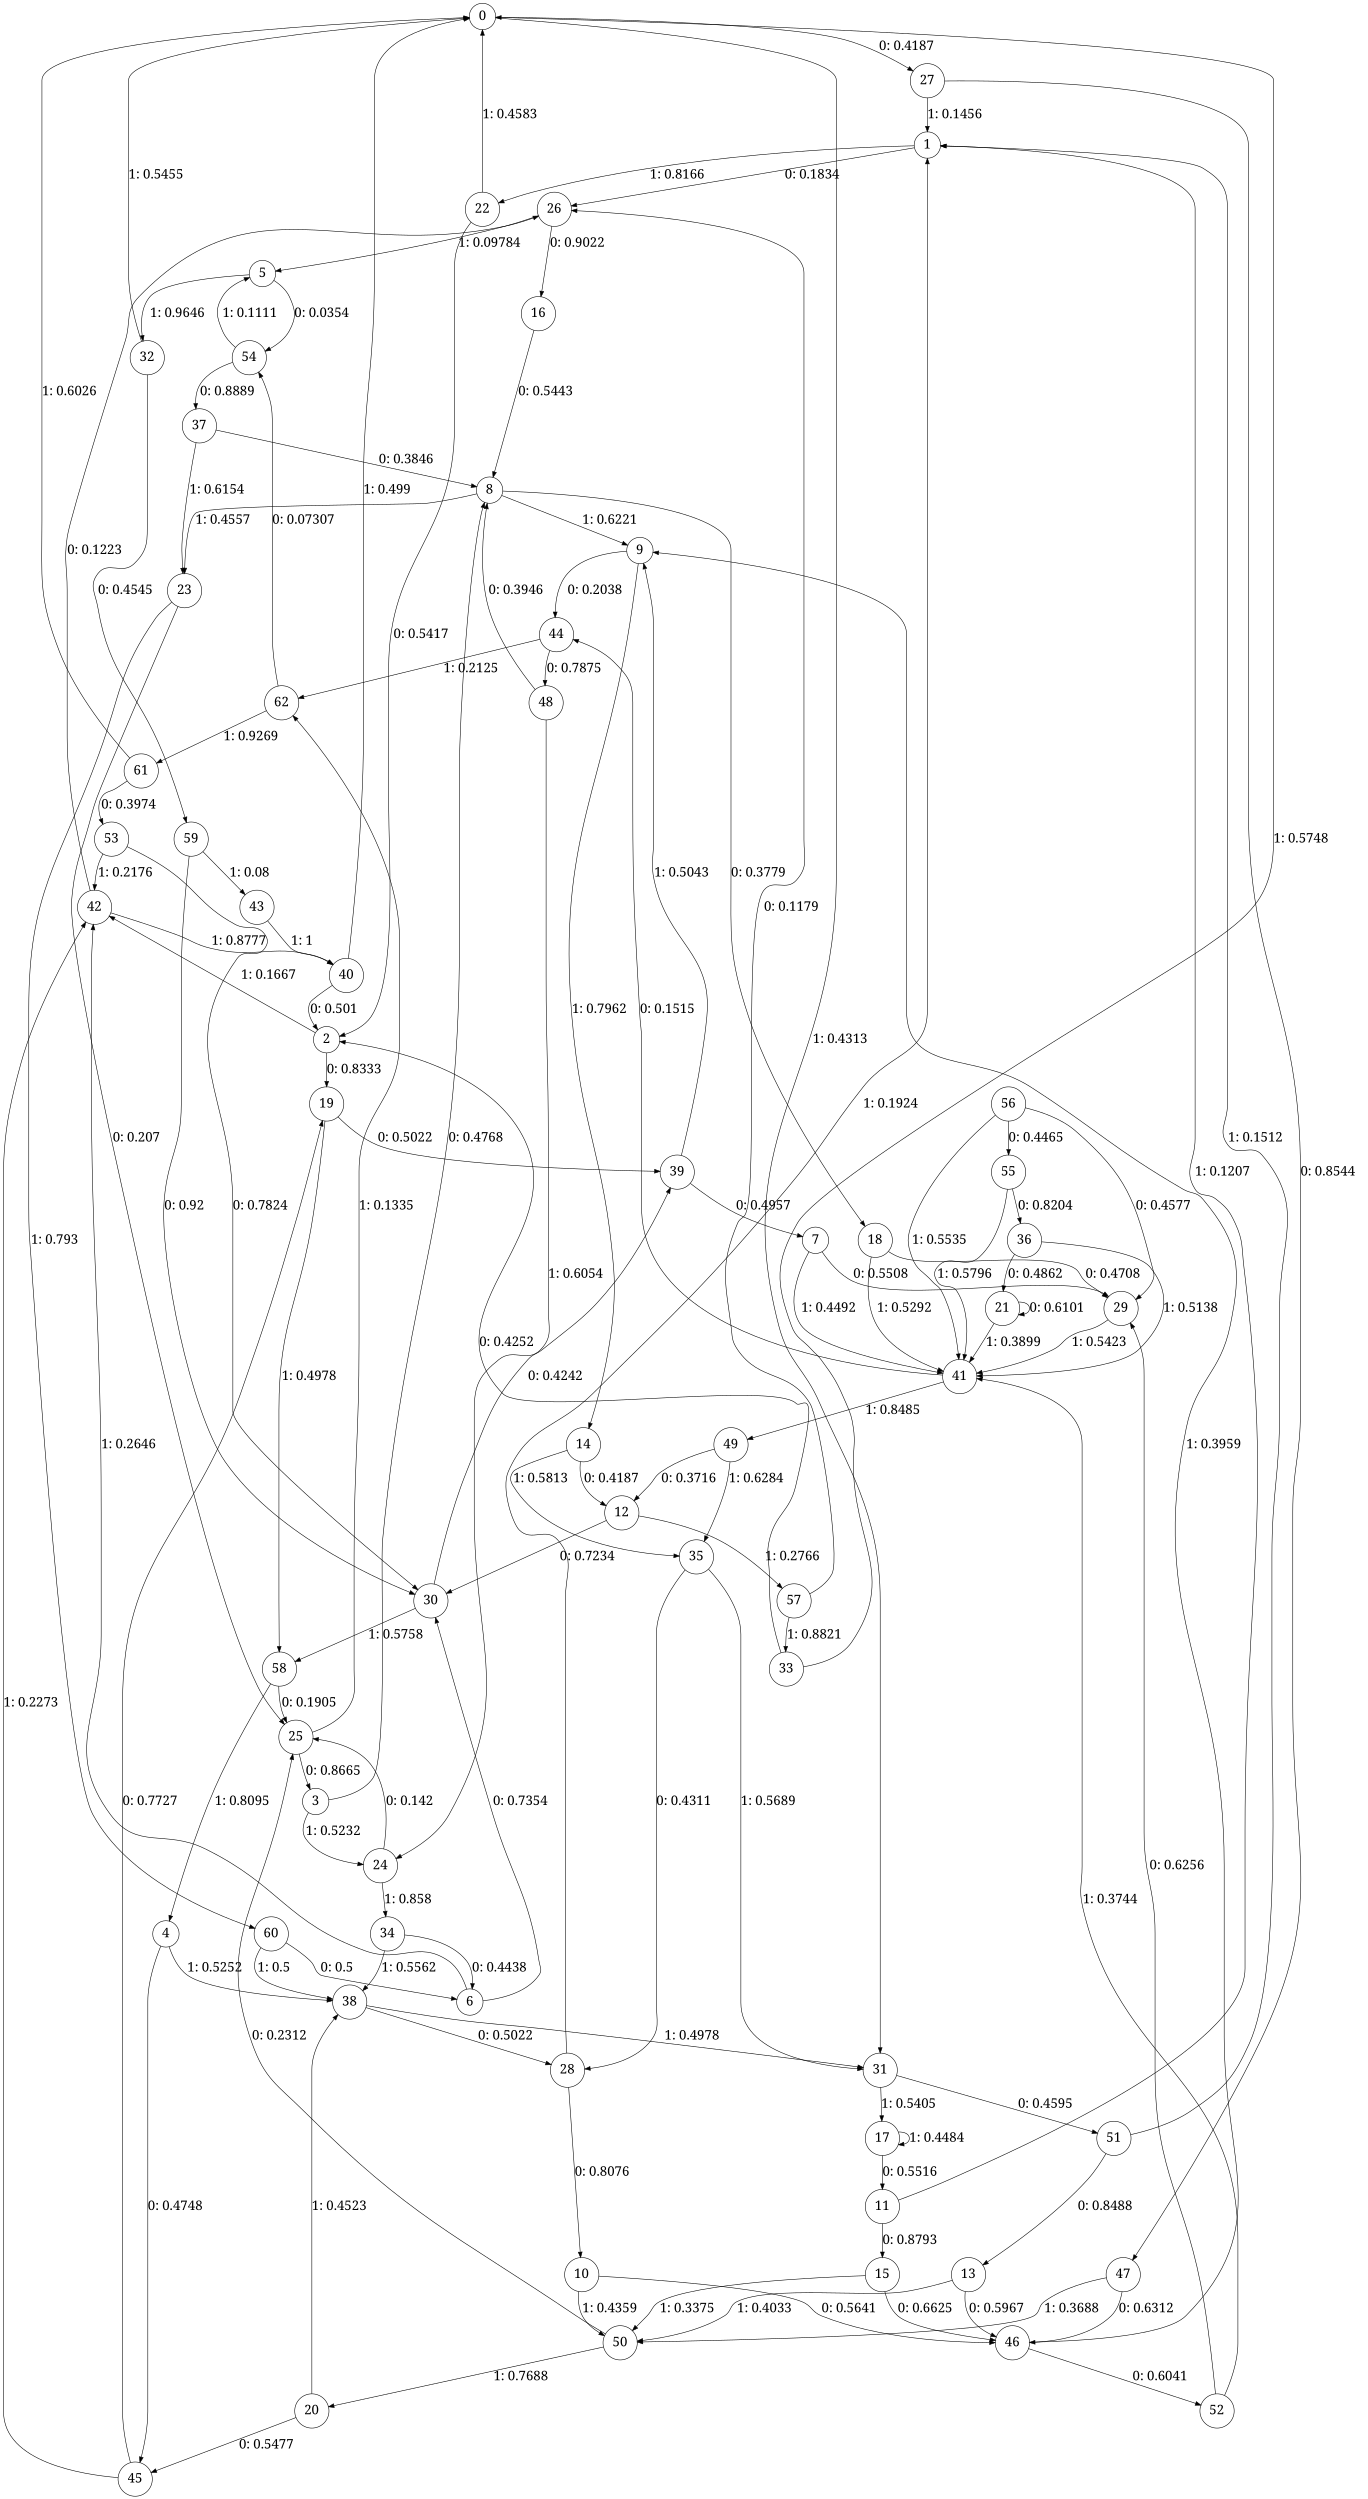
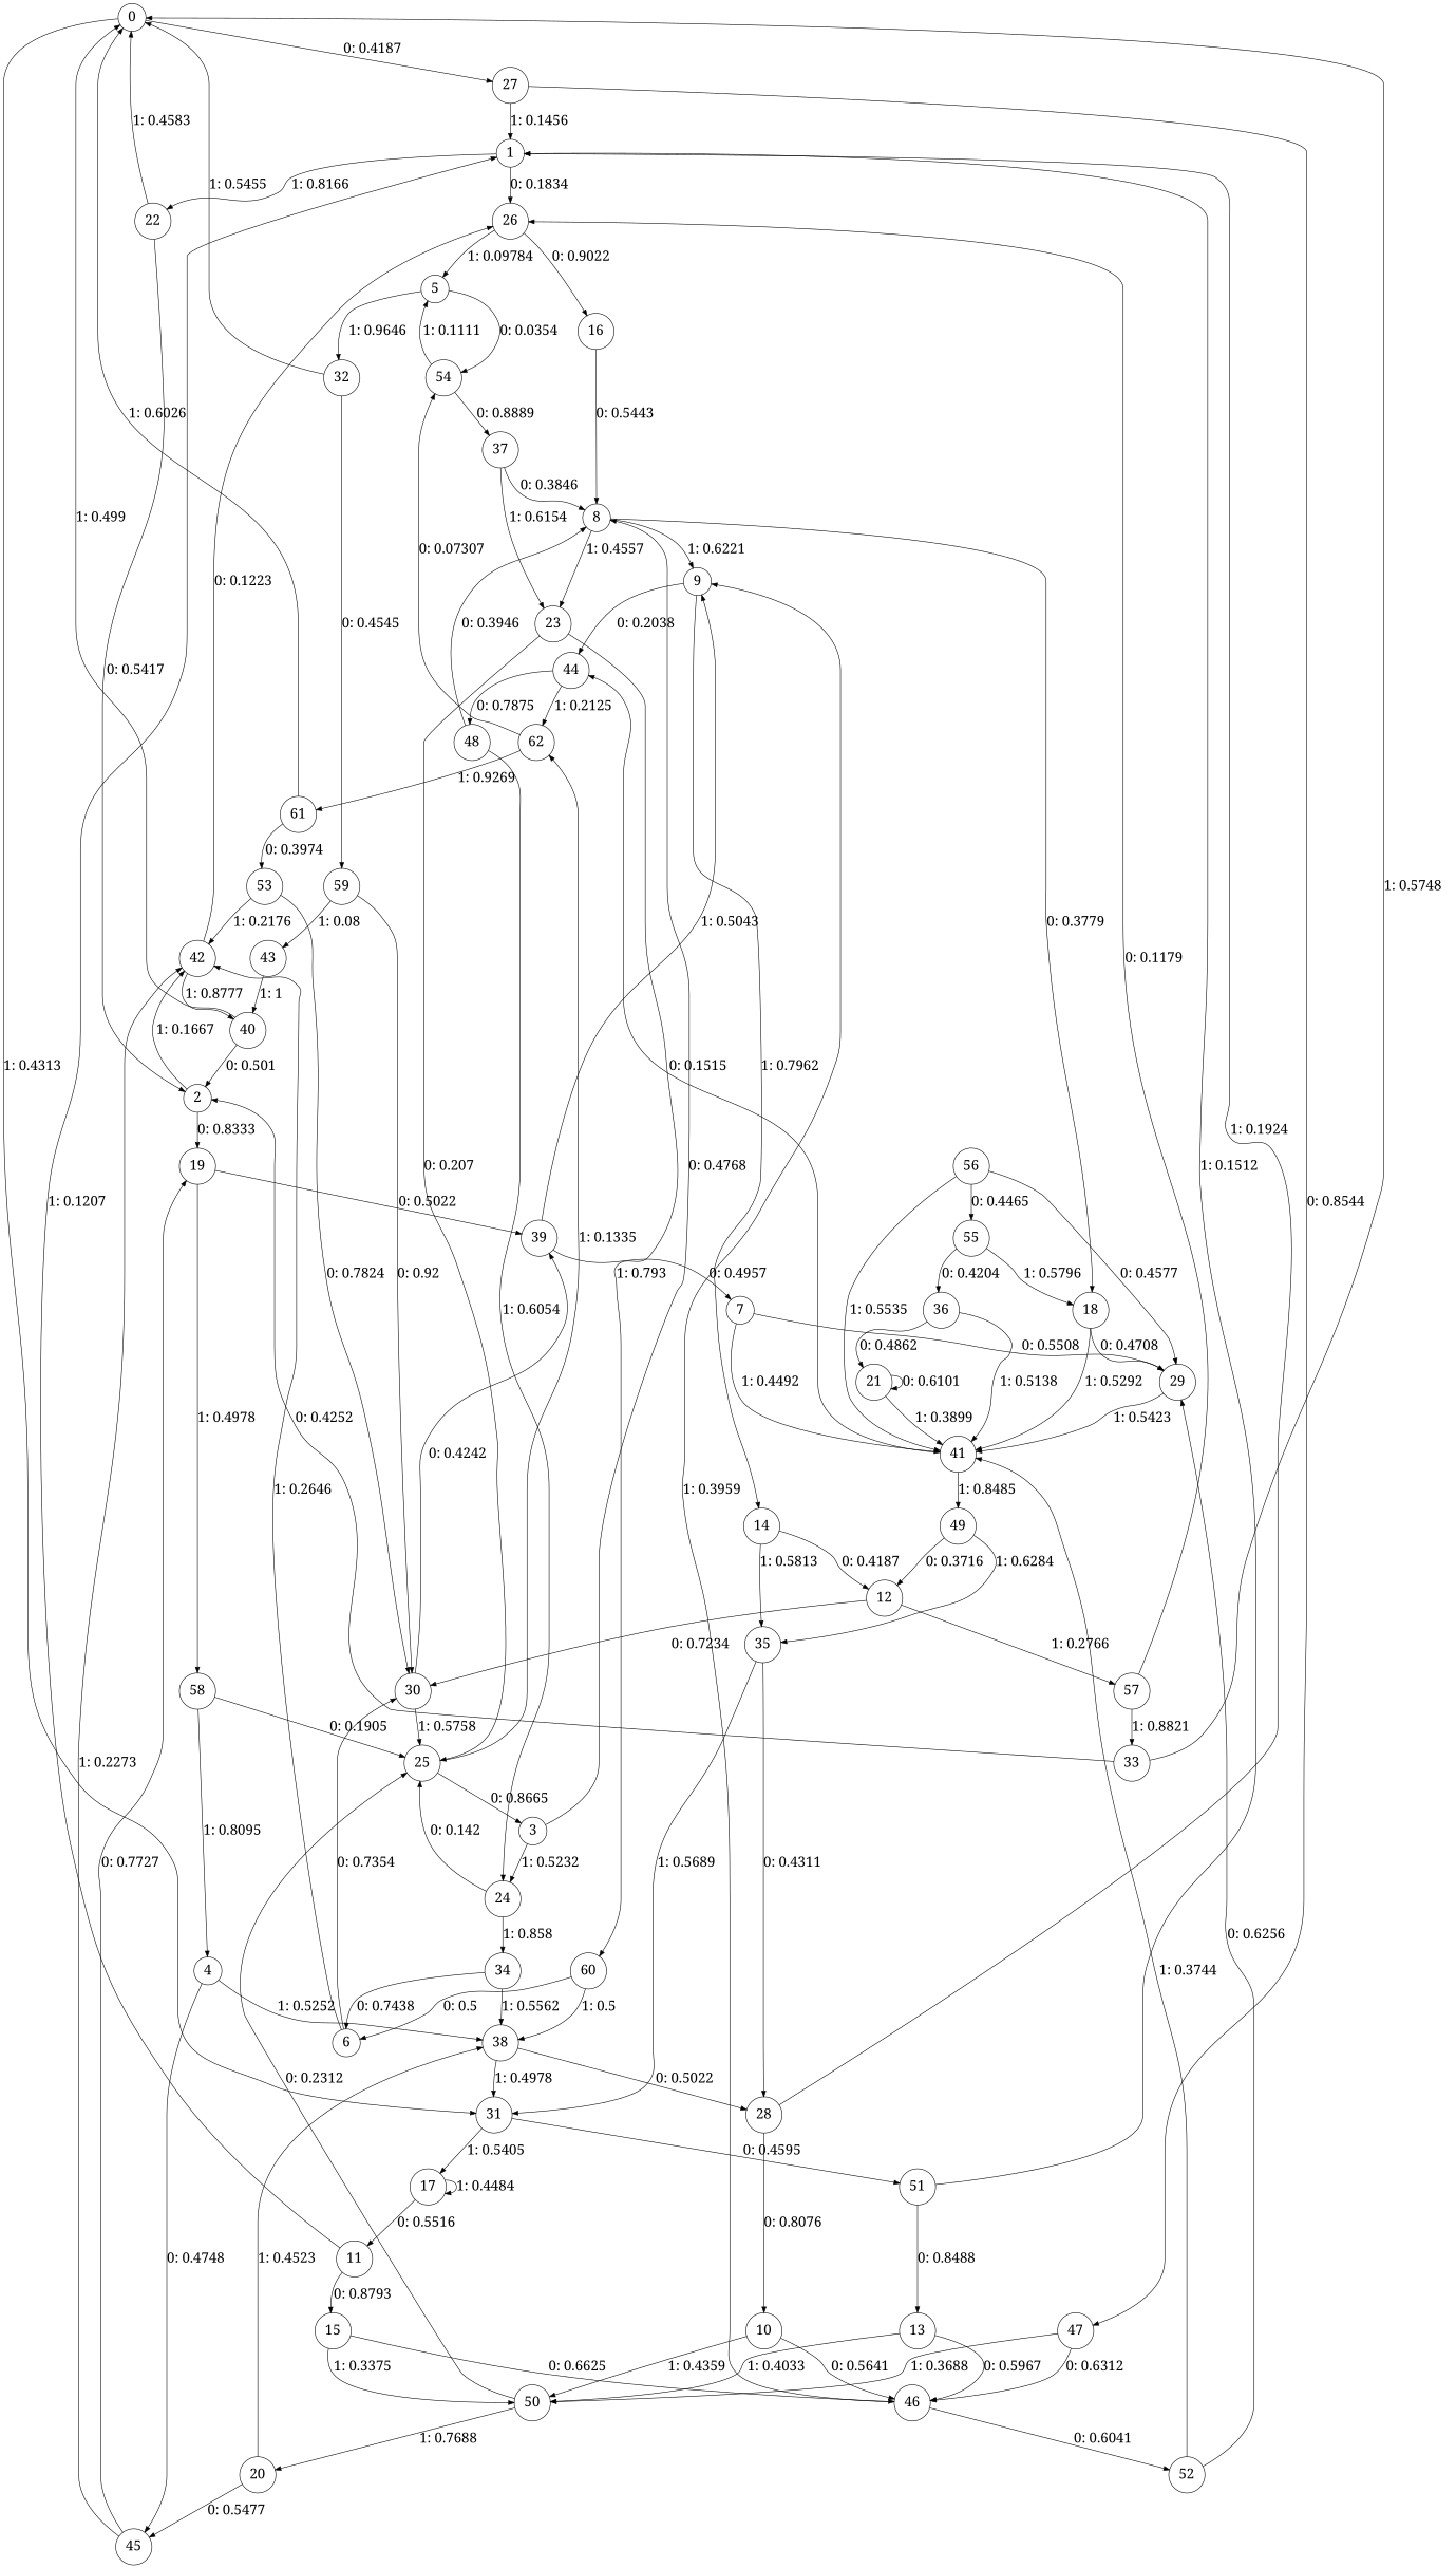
  digraph {
    fontname="Noto Serif"
    node [fontname="Noto Serif" fontsize=24 shape=circle]
    edge [fontname="Noto Serif" fontsize=24]
    0
    27
    31
    1
    47
    17
    51
    26
    22
    46
    50
    11
    13
    5
    16
    2
    54
    32
    8
    19
    42
    39
    58
    40
    9
    7
    25
    4
    3
    24
    18
    23
    34
    29
    41
    44
    14
    62
    38
    6
    45
    28
    10
    37
    59
    30
    43
    49
    56
    55
    48
    12
    35
    61
    57
    52
    20
    15
    33
    60
    21
    53
    36
    0 -> 27 [label="0: 0.4187   "]
    0 -> 31 [label="1: 0.4313   "]
    27 -> 1 [label="1: 0.1456   "]
    27 -> 47 [label="0: 0.8544   "]
    31 -> 17 [label="1: 0.5405   "]
    31 -> 51 [label="0: 0.4595   "]
    1 -> 26 [label="0: 0.1834   "]
    1 -> 22 [label="1: 0.8166   "]
    47 -> 46 [label="0: 0.6312   "]
    47 -> 50 [label="1: 0.3688   "]
    17 -> 17 [label="1: 0.4484   "]
    17 -> 11 [label="0: 0.5516   "]
    51 -> 1 [label="1: 0.1512   "]
    51 -> 13 [label="0: 0.8488   "]
    26 -> 5 [label="1: 0.09784  "]
    26 -> 16 [label="0: 0.9022   "]
    22 -> 0 [label="1: 0.4583   "]
    22 -> 2 [label="0: 0.5417   "]
    46 -> 9 [label="1: 0.3959   "]
    46 -> 52 [label="0: 0.6041   "]
    50 -> 25 [label="0: 0.2312   "]
    50 -> 20 [label="1: 0.7688   "]
    11 -> 1 [label="1: 0.1207   "]
    11 -> 15 [label="0: 0.8793   "]
    13 -> 46 [label="0: 0.5967   "]
    13 -> 50 [label="1: 0.4033   "]
    5 -> 54 [label="0: 0.0354   "]
    5 -> 32 [label="1: 0.9646   "]
    16 -> 8 [label="0: 0.5443   "]
    2 -> 19 [label="0: 0.8333   "]
    2 -> 42 [label="1: 0.1667   "]
    54 -> 5 [label="1: 0.1111   "]
    54 -> 37 [label="0: 0.8889   "]
    32 -> 0 [label="1: 0.5455   "]
    32 -> 59 [label="0: 0.4545   "]
    8 -> 9 [label="1: 0.6221   "]
    8 -> 18 [label="0: 0.3779   "]
    8 -> 23 [label="1: 0.4557   "]
    19 -> 39 [label="0: 0.5022   "]
    19 -> 58 [label="1: 0.4978   "]
    42 -> 26 [label="0: 0.1223   "]
    42 -> 40 [label="1: 0.8777   "]
    39 -> 9 [label="1: 0.5043   "]
    39 -> 7 [label="0: 0.4957   "]
    58 -> 25 [label="0: 0.1905   "]
    58 -> 4 [label="1: 0.8095   "]
    40 -> 0 [label="1: 0.499    "]
    40 -> 2 [label="0: 0.501    "]
    9 -> 44 [label="0: 0.2038   "]
    9 -> 14 [label="1: 0.7962   "]
    7 -> 29 [label="0: 0.5508   "]
    7 -> 41 [label="1: 0.4492   "]
    25 -> 3 [label="0: 0.8665   "]
    25 -> 62 [label="1: 0.1335   "]
    4 -> 38 [label="1: 0.5252   "]
    4 -> 45 [label="0: 0.4748   "]
    3 -> 8 [label="0: 0.4768   "]
    3 -> 24 [label="1: 0.5232   "]
    24 -> 25 [label="0: 0.142    "]
    24 -> 34 [label="1: 0.858    "]
    18 -> 29 [label="0: 0.4708   "]
    18 -> 41 [label="1: 0.5292   "]
    23 -> 25 [label="0: 0.207    "]
    23 -> 60 [label="1: 0.793    "]
    34 -> 38 [label="1: 0.5562   "]
-   34 -> 6 [label="0: 0.4438   "]
+   34 -> 6 [label="0: 0.7438   "]
    29 -> 41 [label="1: 0.5423   "]
    41 -> 44 [label="0: 0.1515   "]
    41 -> 49 [label="1: 0.8485   "]
    44 -> 62 [label="1: 0.2125   "]
    44 -> 48 [label="0: 0.7875   "]
    14 -> 12 [label="0: 0.4187   "]
    14 -> 35 [label="1: 0.5813   "]
    62 -> 54 [label="0: 0.07307  "]
    62 -> 61 [label="1: 0.9269   "]
    38 -> 31 [label="1: 0.4978   "]
    38 -> 28 [label="0: 0.5022   "]
    6 -> 42 [label="1: 0.2646   "]
    6 -> 30 [label="0: 0.7354   "]
    45 -> 19 [label="0: 0.7727   "]
    45 -> 42 [label="1: 0.2273   "]
    28 -> 1 [label="1: 0.1924   "]
    28 -> 10 [label="0: 0.8076   "]
    10 -> 46 [label="0: 0.5641   "]
    10 -> 50 [label="1: 0.4359   "]
    37 -> 8 [label="0: 0.3846   "]
    37 -> 23 [label="1: 0.6154   "]
    59 -> 30 [label="0: 0.92     "]
    59 -> 43 [label="1: 0.08     "]
    30 -> 39 [label="0: 0.4242   "]
-   30 -> 58 [label="1: 0.5758   "]
+   30 -> 25 [label="1: 0.5758   "]
    43 -> 40 [label="1: 1        "]
    49 -> 12 [label="0: 0.3716   "]
    49 -> 35 [label="1: 0.6284   "]
    56 -> 29 [label="0: 0.4577   "]
    56 -> 41 [label="1: 0.5535   "]
    56 -> 55 [label="0: 0.4465   "]
-   55 -> 41 [label="1: 0.5796   "]
-   55 -> 36 [label="0: 0.8204   "]
+   55 -> 18 [label="1: 0.5796   "]
+   55 -> 36 [label="0: 0.4204   "]
    48 -> 8 [label="0: 0.3946   "]
    48 -> 24 [label="1: 0.6054   "]
    12 -> 30 [label="0: 0.7234   "]
    12 -> 57 [label="1: 0.2766   "]
    35 -> 31 [label="1: 0.5689   "]
    35 -> 28 [label="0: 0.4311   "]
    61 -> 0 [label="1: 0.6026   "]
    61 -> 53 [label="0: 0.3974   "]
    57 -> 26 [label="0: 0.1179   "]
    57 -> 33 [label="1: 0.8821   "]
    52 -> 29 [label="0: 0.6256   "]
    52 -> 41 [label="1: 0.3744   "]
    20 -> 38 [label="1: 0.4523   "]
    20 -> 45 [label="0: 0.5477   "]
    15 -> 46 [label="0: 0.6625   "]
    15 -> 50 [label="1: 0.3375   "]
    33 -> 0 [label="1: 0.5748   "]
    33 -> 2 [label="0: 0.4252   "]
    60 -> 38 [label="1: 0.5      "]
    60 -> 6 [label="0: 0.5      "]
    21 -> 41 [label="1: 0.3899   "]
    21 -> 21 [label="0: 0.6101   "]
    53 -> 42 [label="1: 0.2176   "]
    53 -> 30 [label="0: 0.7824   "]
    36 -> 41 [label="1: 0.5138   "]
    36 -> 21 [label="0: 0.4862   "]
  }
